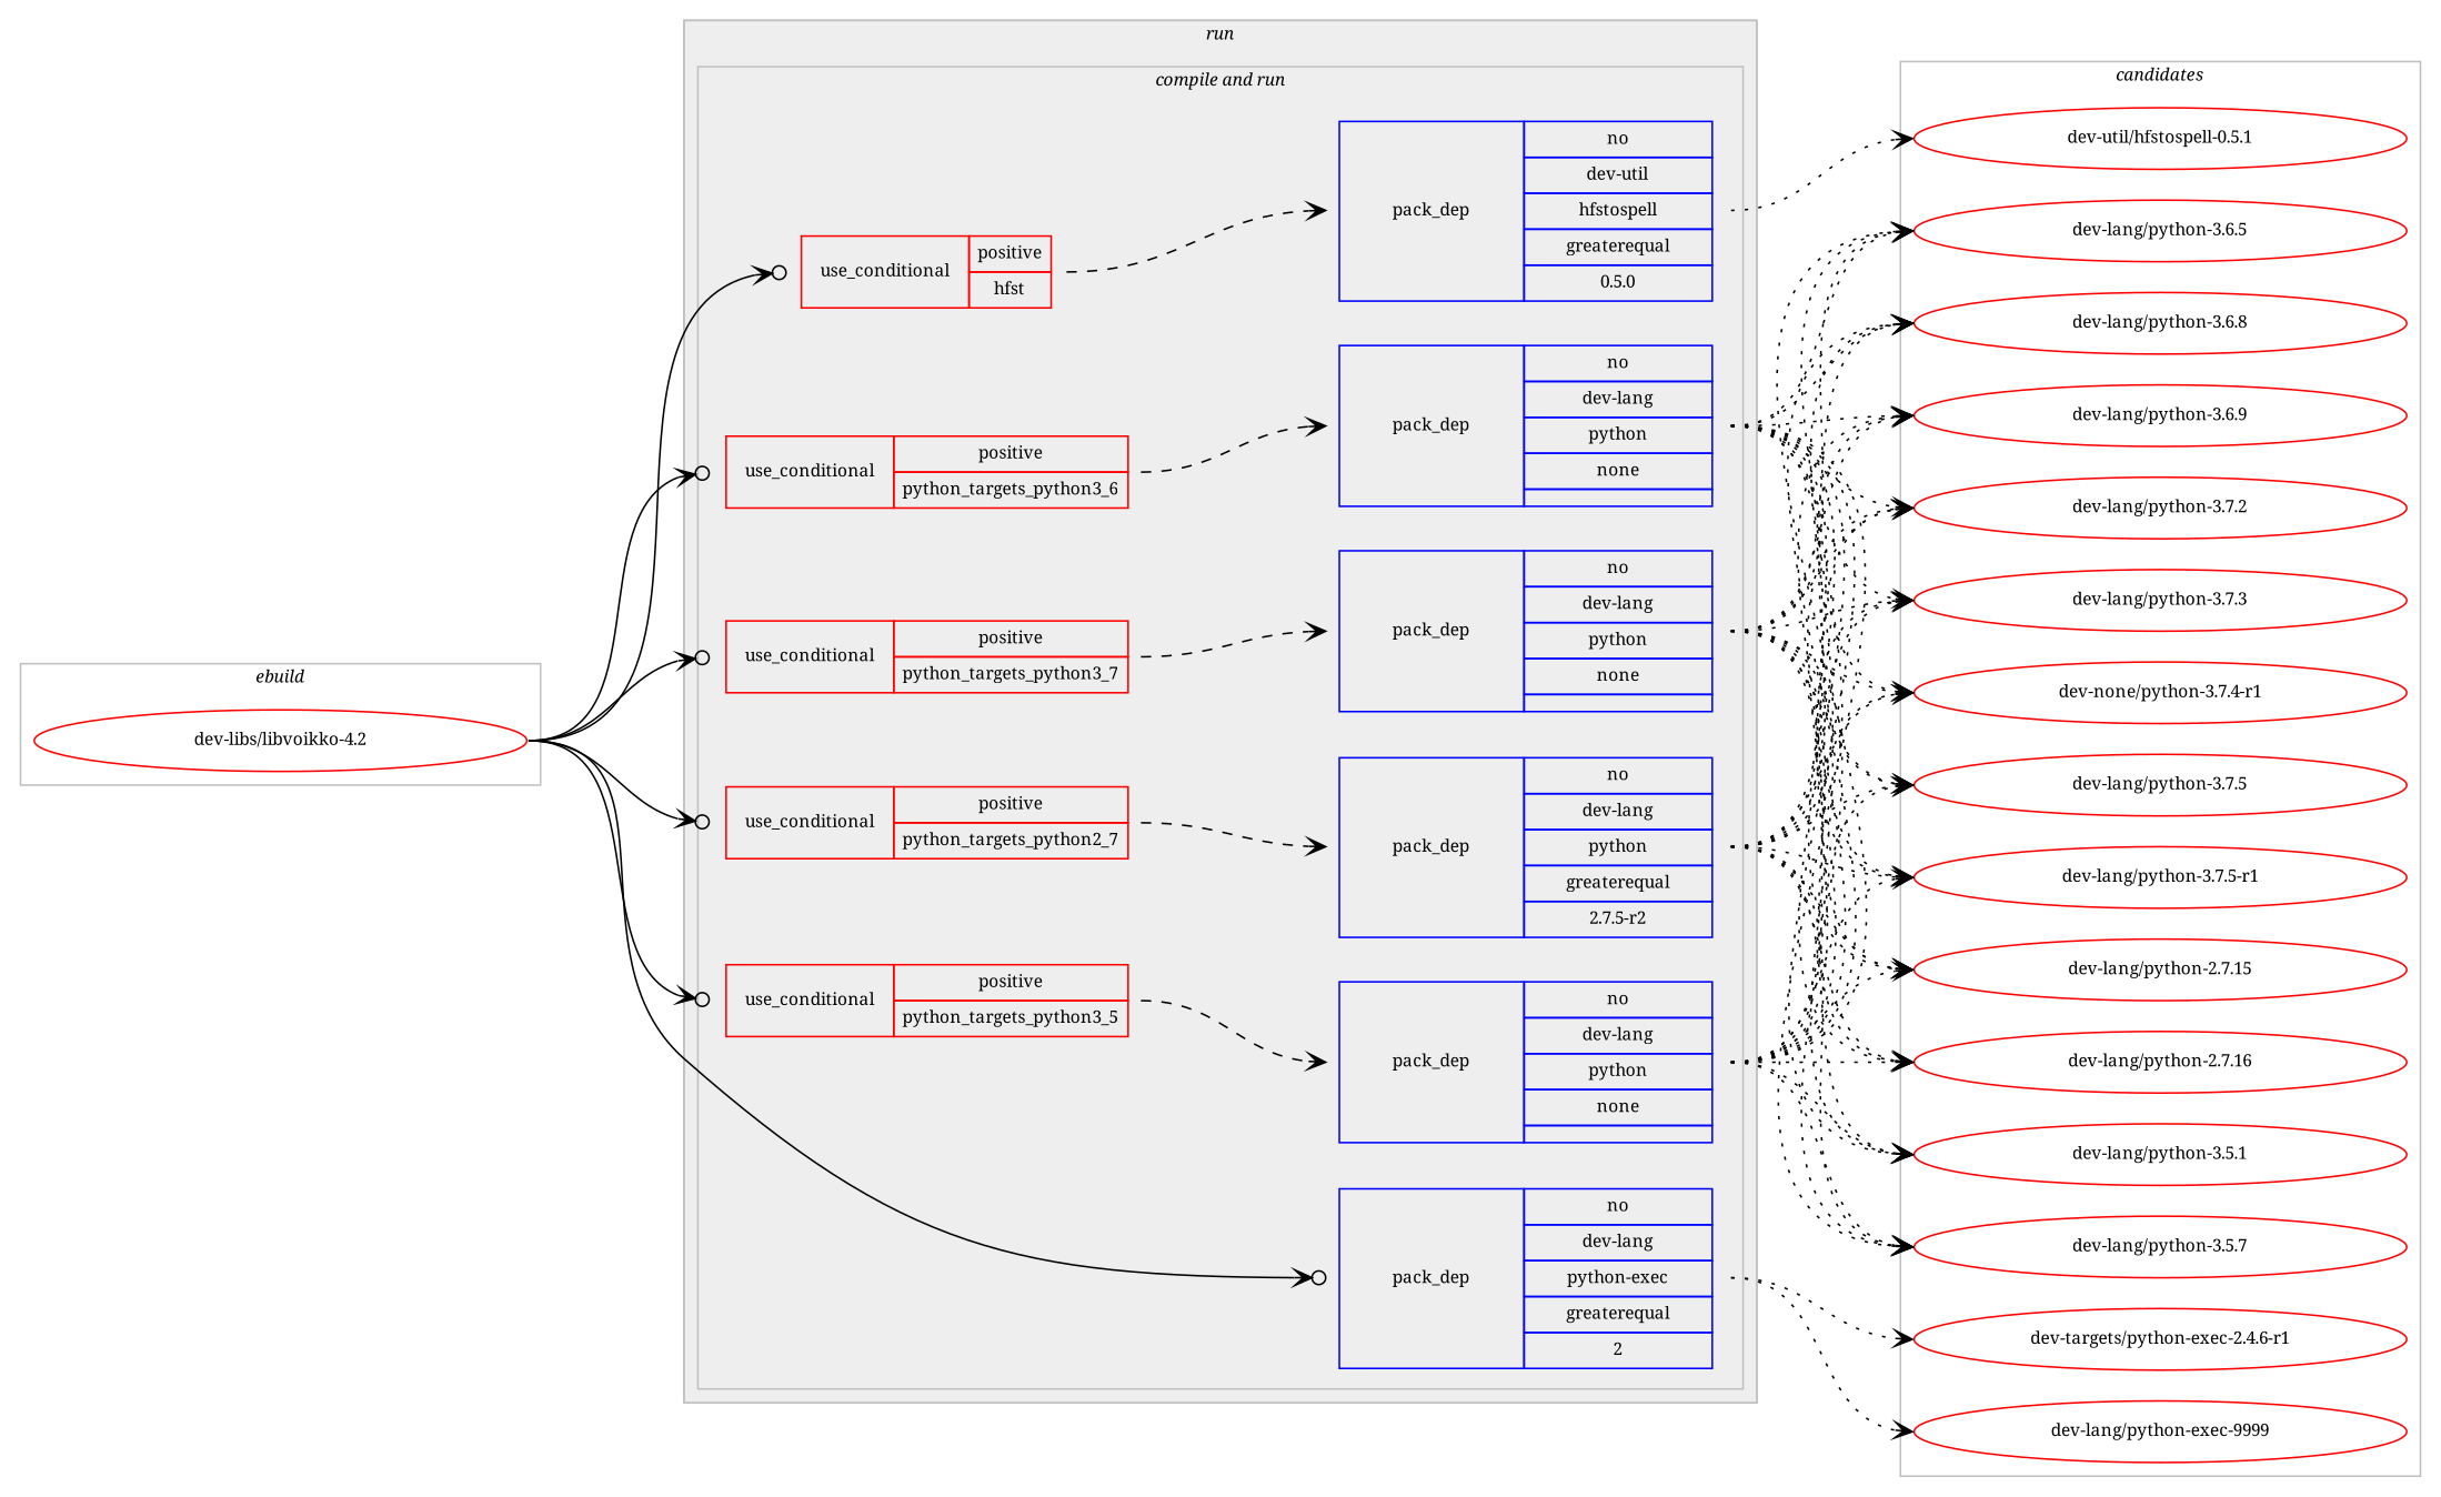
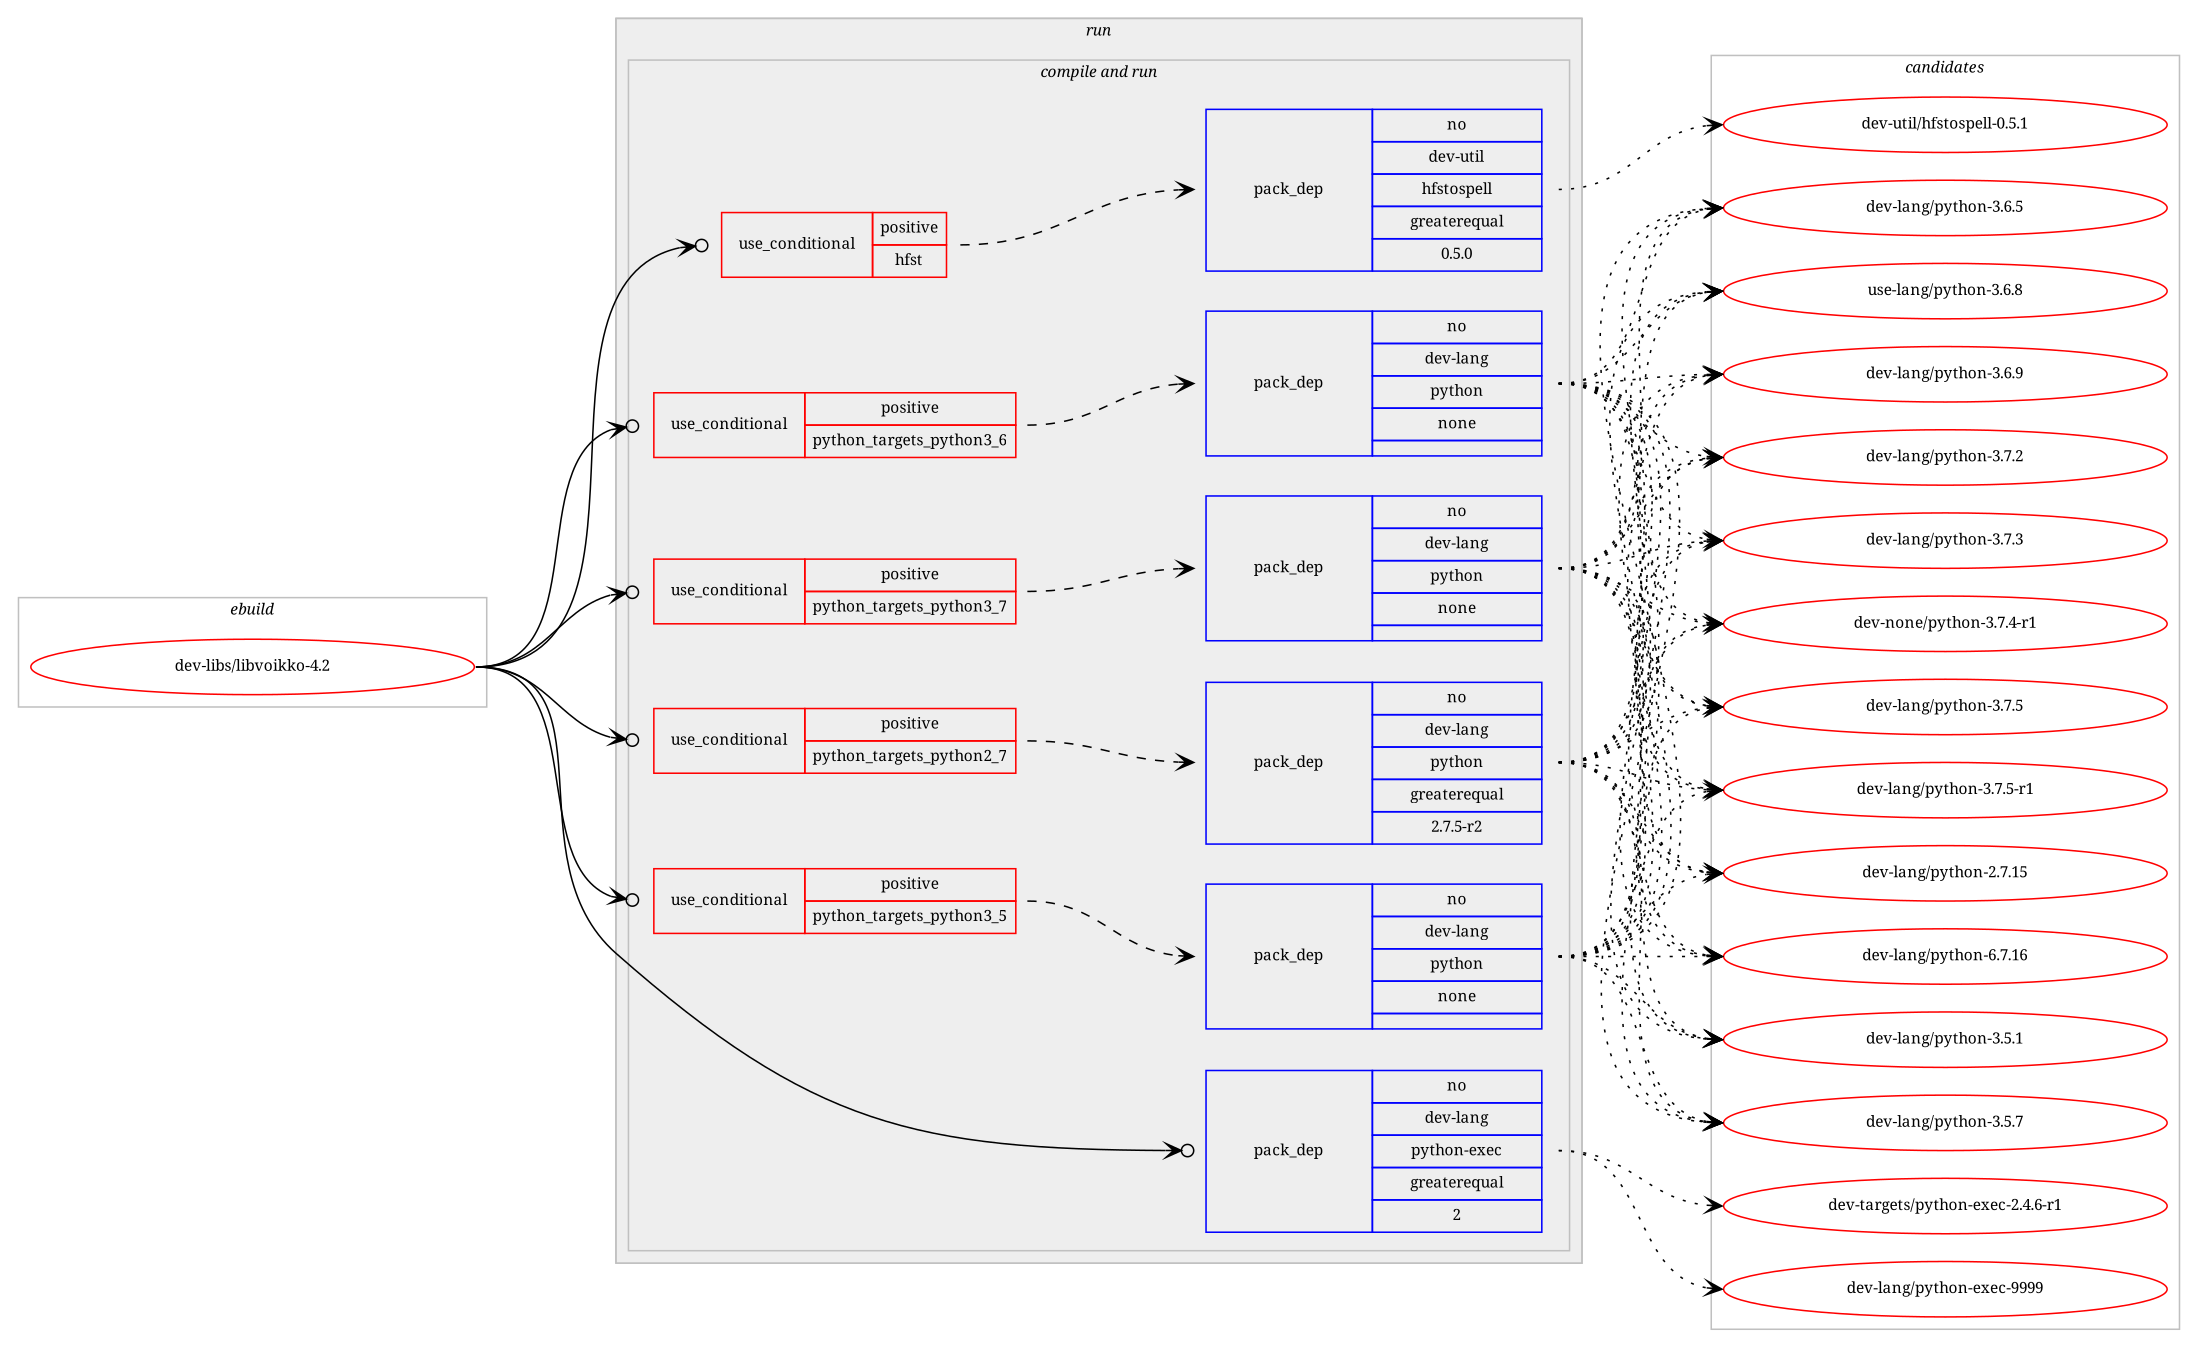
  digraph {
    compound=true
    concentrate=true
    fontname="Noto Serif"
    fontsize=10
    newrank=true
    rankdir=LR
    ranksep=1.5
    node [color=red fontname="Noto Serif" fontsize=10]
    edge [arrowhead=vee fontname="Noto Serif" headport=w style=dotted tailport=e weight=100]
    n1 [label="dev-libs/libvoikko-4.2" width=4]
    n2 [color=blue label=<<TABLE BORDER="0" CELLBORDER="1" CELLSPACING="0" CELLPADDING="4" WIDTH="220"><TR><TD ROWSPAN="6" CELLPADDING="30">pack_dep</TD></TR><TR><TD WIDTH="110">no</TD></TR><TR><TD>dev-util</TD></TR><TR><TD>hfstospell</TD></TR><TR><TD>greaterequal</TD></TR><TR><TD>0.5.0</TD></TR></TABLE>> shape=none]
    n3 [label=<<TABLE BORDER="0" CELLBORDER="1" CELLSPACING="0" CELLPADDING="4"><TR><TD ROWSPAN="3" CELLPADDING="10">use_conditional</TD></TR><TR><TD>positive</TD></TR><TR><TD>hfst</TD></TR></TABLE>> shape=none]
    n4 [color=blue label=<<TABLE BORDER="0" CELLBORDER="1" CELLSPACING="0" CELLPADDING="4" WIDTH="220"><TR><TD ROWSPAN="6" CELLPADDING="30">pack_dep</TD></TR><TR><TD WIDTH="110">no</TD></TR><TR><TD>dev-lang</TD></TR><TR><TD>python</TD></TR><TR><TD>greaterequal</TD></TR><TR><TD>2.7.5-r2</TD></TR></TABLE>> shape=none]
    n5 [label=<<TABLE BORDER="0" CELLBORDER="1" CELLSPACING="0" CELLPADDING="4"><TR><TD ROWSPAN="3" CELLPADDING="10">use_conditional</TD></TR><TR><TD>positive</TD></TR><TR><TD>python_targets_python2_7</TD></TR></TABLE>> shape=none]
    n6 [color=blue label=<<TABLE BORDER="0" CELLBORDER="1" CELLSPACING="0" CELLPADDING="4" WIDTH="220"><TR><TD ROWSPAN="6" CELLPADDING="30">pack_dep</TD></TR><TR><TD WIDTH="110">no</TD></TR><TR><TD>dev-lang</TD></TR><TR><TD>python</TD></TR><TR><TD>none</TD></TR><TR><TD></TD></TR></TABLE>> shape=none]
    n7 [label=<<TABLE BORDER="0" CELLBORDER="1" CELLSPACING="0" CELLPADDING="4"><TR><TD ROWSPAN="3" CELLPADDING="10">use_conditional</TD></TR><TR><TD>positive</TD></TR><TR><TD>python_targets_python3_5</TD></TR></TABLE>> shape=none]
    n8 [color=blue label=<<TABLE BORDER="0" CELLBORDER="1" CELLSPACING="0" CELLPADDING="4" WIDTH="220"><TR><TD ROWSPAN="6" CELLPADDING="30">pack_dep</TD></TR><TR><TD WIDTH="110">no</TD></TR><TR><TD>dev-lang</TD></TR><TR><TD>python</TD></TR><TR><TD>none</TD></TR><TR><TD></TD></TR></TABLE>> shape=none]
    n9 [label=<<TABLE BORDER="0" CELLBORDER="1" CELLSPACING="0" CELLPADDING="4"><TR><TD ROWSPAN="3" CELLPADDING="10">use_conditional</TD></TR><TR><TD>positive</TD></TR><TR><TD>python_targets_python3_6</TD></TR></TABLE>> shape=none]
    n10 [color=blue label=<<TABLE BORDER="0" CELLBORDER="1" CELLSPACING="0" CELLPADDING="4" WIDTH="220"><TR><TD ROWSPAN="6" CELLPADDING="30">pack_dep</TD></TR><TR><TD WIDTH="110">no</TD></TR><TR><TD>dev-lang</TD></TR><TR><TD>python</TD></TR><TR><TD>none</TD></TR><TR><TD></TD></TR></TABLE>> shape=none]
    n11 [label=<<TABLE BORDER="0" CELLBORDER="1" CELLSPACING="0" CELLPADDING="4"><TR><TD ROWSPAN="3" CELLPADDING="10">use_conditional</TD></TR><TR><TD>positive</TD></TR><TR><TD>python_targets_python3_7</TD></TR></TABLE>> shape=none]
    n12 [color=blue label=<<TABLE BORDER="0" CELLBORDER="1" CELLSPACING="0" CELLPADDING="4" WIDTH="220"><TR><TD ROWSPAN="6" CELLPADDING="30">pack_dep</TD></TR><TR><TD WIDTH="110">no</TD></TR><TR><TD>dev-lang</TD></TR><TR><TD>python-exec</TD></TR><TR><TD>greaterequal</TD></TR><TR><TD>2</TD></TR></TABLE>> shape=none]
    n13 [label="dev-util/hfstospell-0.5.1" width=4]
    n14 [label="dev-lang/python-2.7.15" width=4]
-   n15 [label="dev-lang/python-2.7.16" width=4]
+   n15 [label="dev-lang/python-6.7.16" width=4]
    n16 [label="dev-lang/python-3.5.1" width=4]
    n17 [label="dev-lang/python-3.5.7" width=4]
    n18 [label="dev-lang/python-3.6.5" width=4]
-   n19 [label="dev-lang/python-3.6.8" width=4]
+   n19 [label="use-lang/python-3.6.8" width=4]
    n20 [label="dev-lang/python-3.6.9" width=4]
    n21 [label="dev-lang/python-3.7.2" width=4]
    n22 [label="dev-lang/python-3.7.3" width=4]
    n23 [label="dev-none/python-3.7.4-r1" width=4]
    n24 [label="dev-lang/python-3.7.5" width=4]
    n25 [label="dev-lang/python-3.7.5-r1" width=4]
    n26 [label="dev-targets/python-exec-2.4.6-r1" width=4]
    n27 [label="dev-lang/python-exec-9999" width=4]
    subgraph cluster_1 {
      color=gray
      label=<<i>ebuild</i>>
      n1
    }
    subgraph cluster_2 {
      color=gray
      label=<<i>dependencies</i>>
      subgraph cluster_3 {
        color=gray
        fillcolor="#eeeeee"
        label=<<i>compile</i>>
        style=filled
      }
      subgraph cluster_4 {
        color=gray
        fillcolor="#eeeeee"
        label=<<i>run</i>>
        style=filled
      }
      subgraph cluster_5 {
        color=gray
        fillcolor="#eeeeee"
        label=<<i>compile and run</i>>
        style=filled
        subgraph sub_6 {
          color=gray
          fillcolor="#eeeeee"
          label=<<i>compile and run</i>>
          style=filled
          n3
          subgraph sub_7 {
            color=gray
            fillcolor="#eeeeee"
            label=<<i>compile and run</i>>
            style=filled
            n2
          }
        }
        subgraph sub_8 {
          color=gray
          fillcolor="#eeeeee"
          label=<<i>compile and run</i>>
          style=filled
          n5
          subgraph sub_9 {
            color=gray
            fillcolor="#eeeeee"
            label=<<i>compile and run</i>>
            style=filled
            n4
          }
        }
        subgraph sub_10 {
          color=gray
          fillcolor="#eeeeee"
          label=<<i>compile and run</i>>
          style=filled
          n7
          subgraph sub_11 {
            color=gray
            fillcolor="#eeeeee"
            label=<<i>compile and run</i>>
            style=filled
            n6
          }
        }
        subgraph sub_12 {
          color=gray
          fillcolor="#eeeeee"
          label=<<i>compile and run</i>>
          style=filled
          n9
          subgraph sub_13 {
            color=gray
            fillcolor="#eeeeee"
            label=<<i>compile and run</i>>
            style=filled
            n8
          }
        }
        subgraph sub_14 {
          color=gray
          fillcolor="#eeeeee"
          label=<<i>compile and run</i>>
          style=filled
          n11
          subgraph sub_15 {
            color=gray
            fillcolor="#eeeeee"
            label=<<i>compile and run</i>>
            style=filled
            n10
          }
        }
        subgraph sub_16 {
          color=gray
          fillcolor="#eeeeee"
          label=<<i>compile and run</i>>
          style=filled
          n12
        }
      }
    }
    subgraph cluster_17 {
      color=gray
      label=<<i>candidates</i>>
      rank=same
      subgraph sub_18 {
        color=black
        label=<<i>candidates</i>>
        nodesep=1
        rank=same
        n13
      }
      subgraph sub_19 {
        color=black
        label=<<i>candidates</i>>
        nodesep=1
        rank=same
        n14
        n15
        n16
        n17
        n18
        n19
        n20
        n21
        n22
        n23
        n24
        n25
      }
      subgraph sub_20 {
        color=black
        label=<<i>candidates</i>>
        nodesep=1
        rank=same
        n14
        n15
        n16
        n17
        n18
        n19
        n20
        n21
        n22
        n23
        n24
        n25
      }
      subgraph sub_21 {
        color=black
        label=<<i>candidates</i>>
        nodesep=1
        rank=same
        n14
        n15
        n16
        n17
        n18
        n19
        n20
        n21
        n22
        n23
        n24
        n25
      }
      subgraph sub_22 {
        color=black
        label=<<i>candidates</i>>
        nodesep=1
        rank=same
        n14
        n15
        n16
        n17
        n18
        n19
        n20
        n21
        n22
        n23
        n24
        n25
      }
      subgraph sub_23 {
        color=black
        label=<<i>candidates</i>>
        nodesep=1
        rank=same
        n26
        n27
      }
    }
    n1 -> n3 [arrowhead=odotvee style=solid weight=20]
    n1 -> n5 [arrowhead=odotvee style=solid weight=20]
    n1 -> n7 [arrowhead=odotvee style=solid weight=20]
    n1 -> n9 [arrowhead=odotvee style=solid weight=20]
    n1 -> n11 [arrowhead=odotvee style=solid weight=20]
    n1 -> n12 [arrowhead=odotvee style=solid weight=20]
    n2 -> n13
    n3 -> n2 [style=dashed weight=20]
    n4 -> n14
    n4 -> n15
    n4 -> n16
    n4 -> n17
    n4 -> n18
    n4 -> n19
    n4 -> n20
    n4 -> n21
    n4 -> n22
    n4 -> n23
    n4 -> n24
    n4 -> n25
    n5 -> n4 [style=dashed weight=20]
    n6 -> n14
    n6 -> n15
    n6 -> n16
    n6 -> n17
    n6 -> n18
    n6 -> n19
    n6 -> n20
    n6 -> n21
    n6 -> n22
    n6 -> n23
    n6 -> n24
    n6 -> n25
    n7 -> n6 [style=dashed weight=20]
    n8 -> n14
    n8 -> n15
    n8 -> n16
    n8 -> n17
    n8 -> n18
    n8 -> n19
    n8 -> n20
    n8 -> n21
    n8 -> n22
    n8 -> n23
    n8 -> n24
    n8 -> n25
    n9 -> n8 [style=dashed weight=20]
    n10 -> n14
    n10 -> n15
    n10 -> n16
    n10 -> n17
    n10 -> n18
    n10 -> n19
    n10 -> n20
    n10 -> n21
    n10 -> n22
    n10 -> n23
    n10 -> n24
    n10 -> n25
    n11 -> n10 [style=dashed weight=20]
    n12 -> n26
    n12 -> n27
  }
